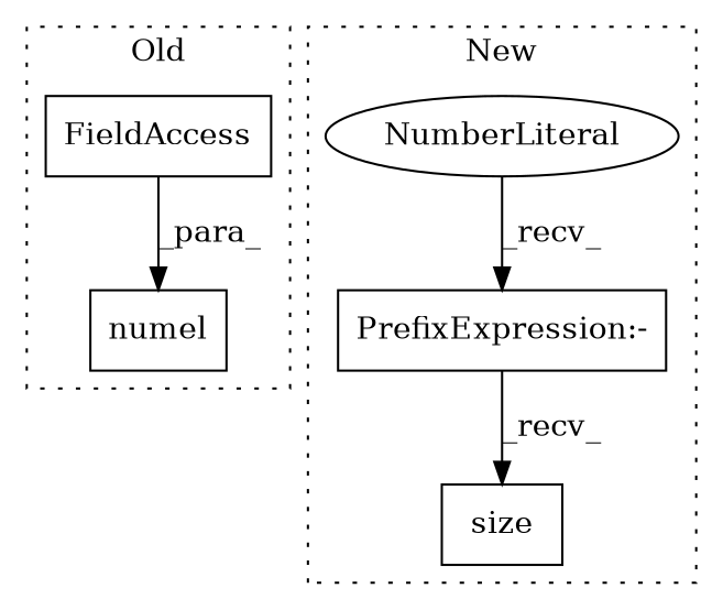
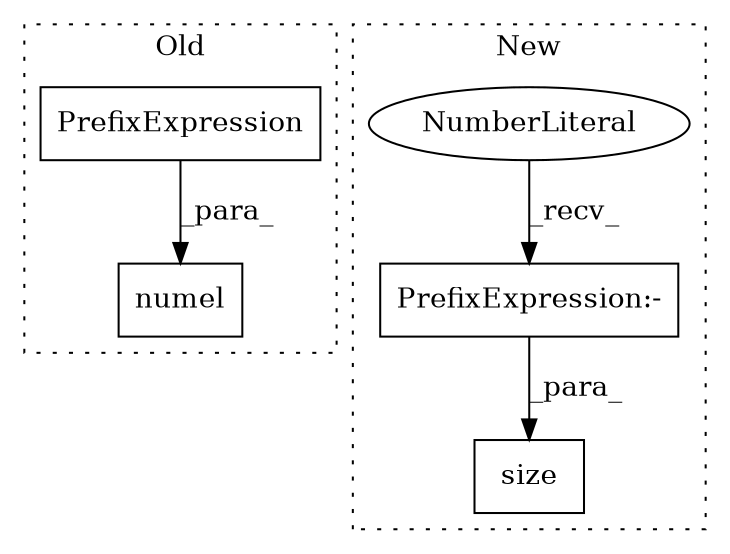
  digraph {
    node [a=32 l=1 shape=box]
    n1 [l=7 label=numel s=309]
-   n2 [a=22 l=21 label=FieldAccess s=287]
+   n2 [a=22 l=21 label=PrefixExpression s=287]
    n3 [l="5,1" label=size s="296,303"]
    n4 [a=38 label="PrefixExpression:-" s=301]
    n5 [a=34 label=NumberLiteral s=302 shape=ellipse]
    subgraph cluster_1 {
      label=Old
      style=dotted
      n1
      n2
    }
    subgraph cluster_2 {
      label=New
      style=dotted
      n3
      n4
      n5
    }
    n2 -> n1 [label=_para_]
-   n4 -> n3 [label=_recv_]
+   n4 -> n3 [label=_para_]
    n5 -> n4 [label=_recv_]
  }
